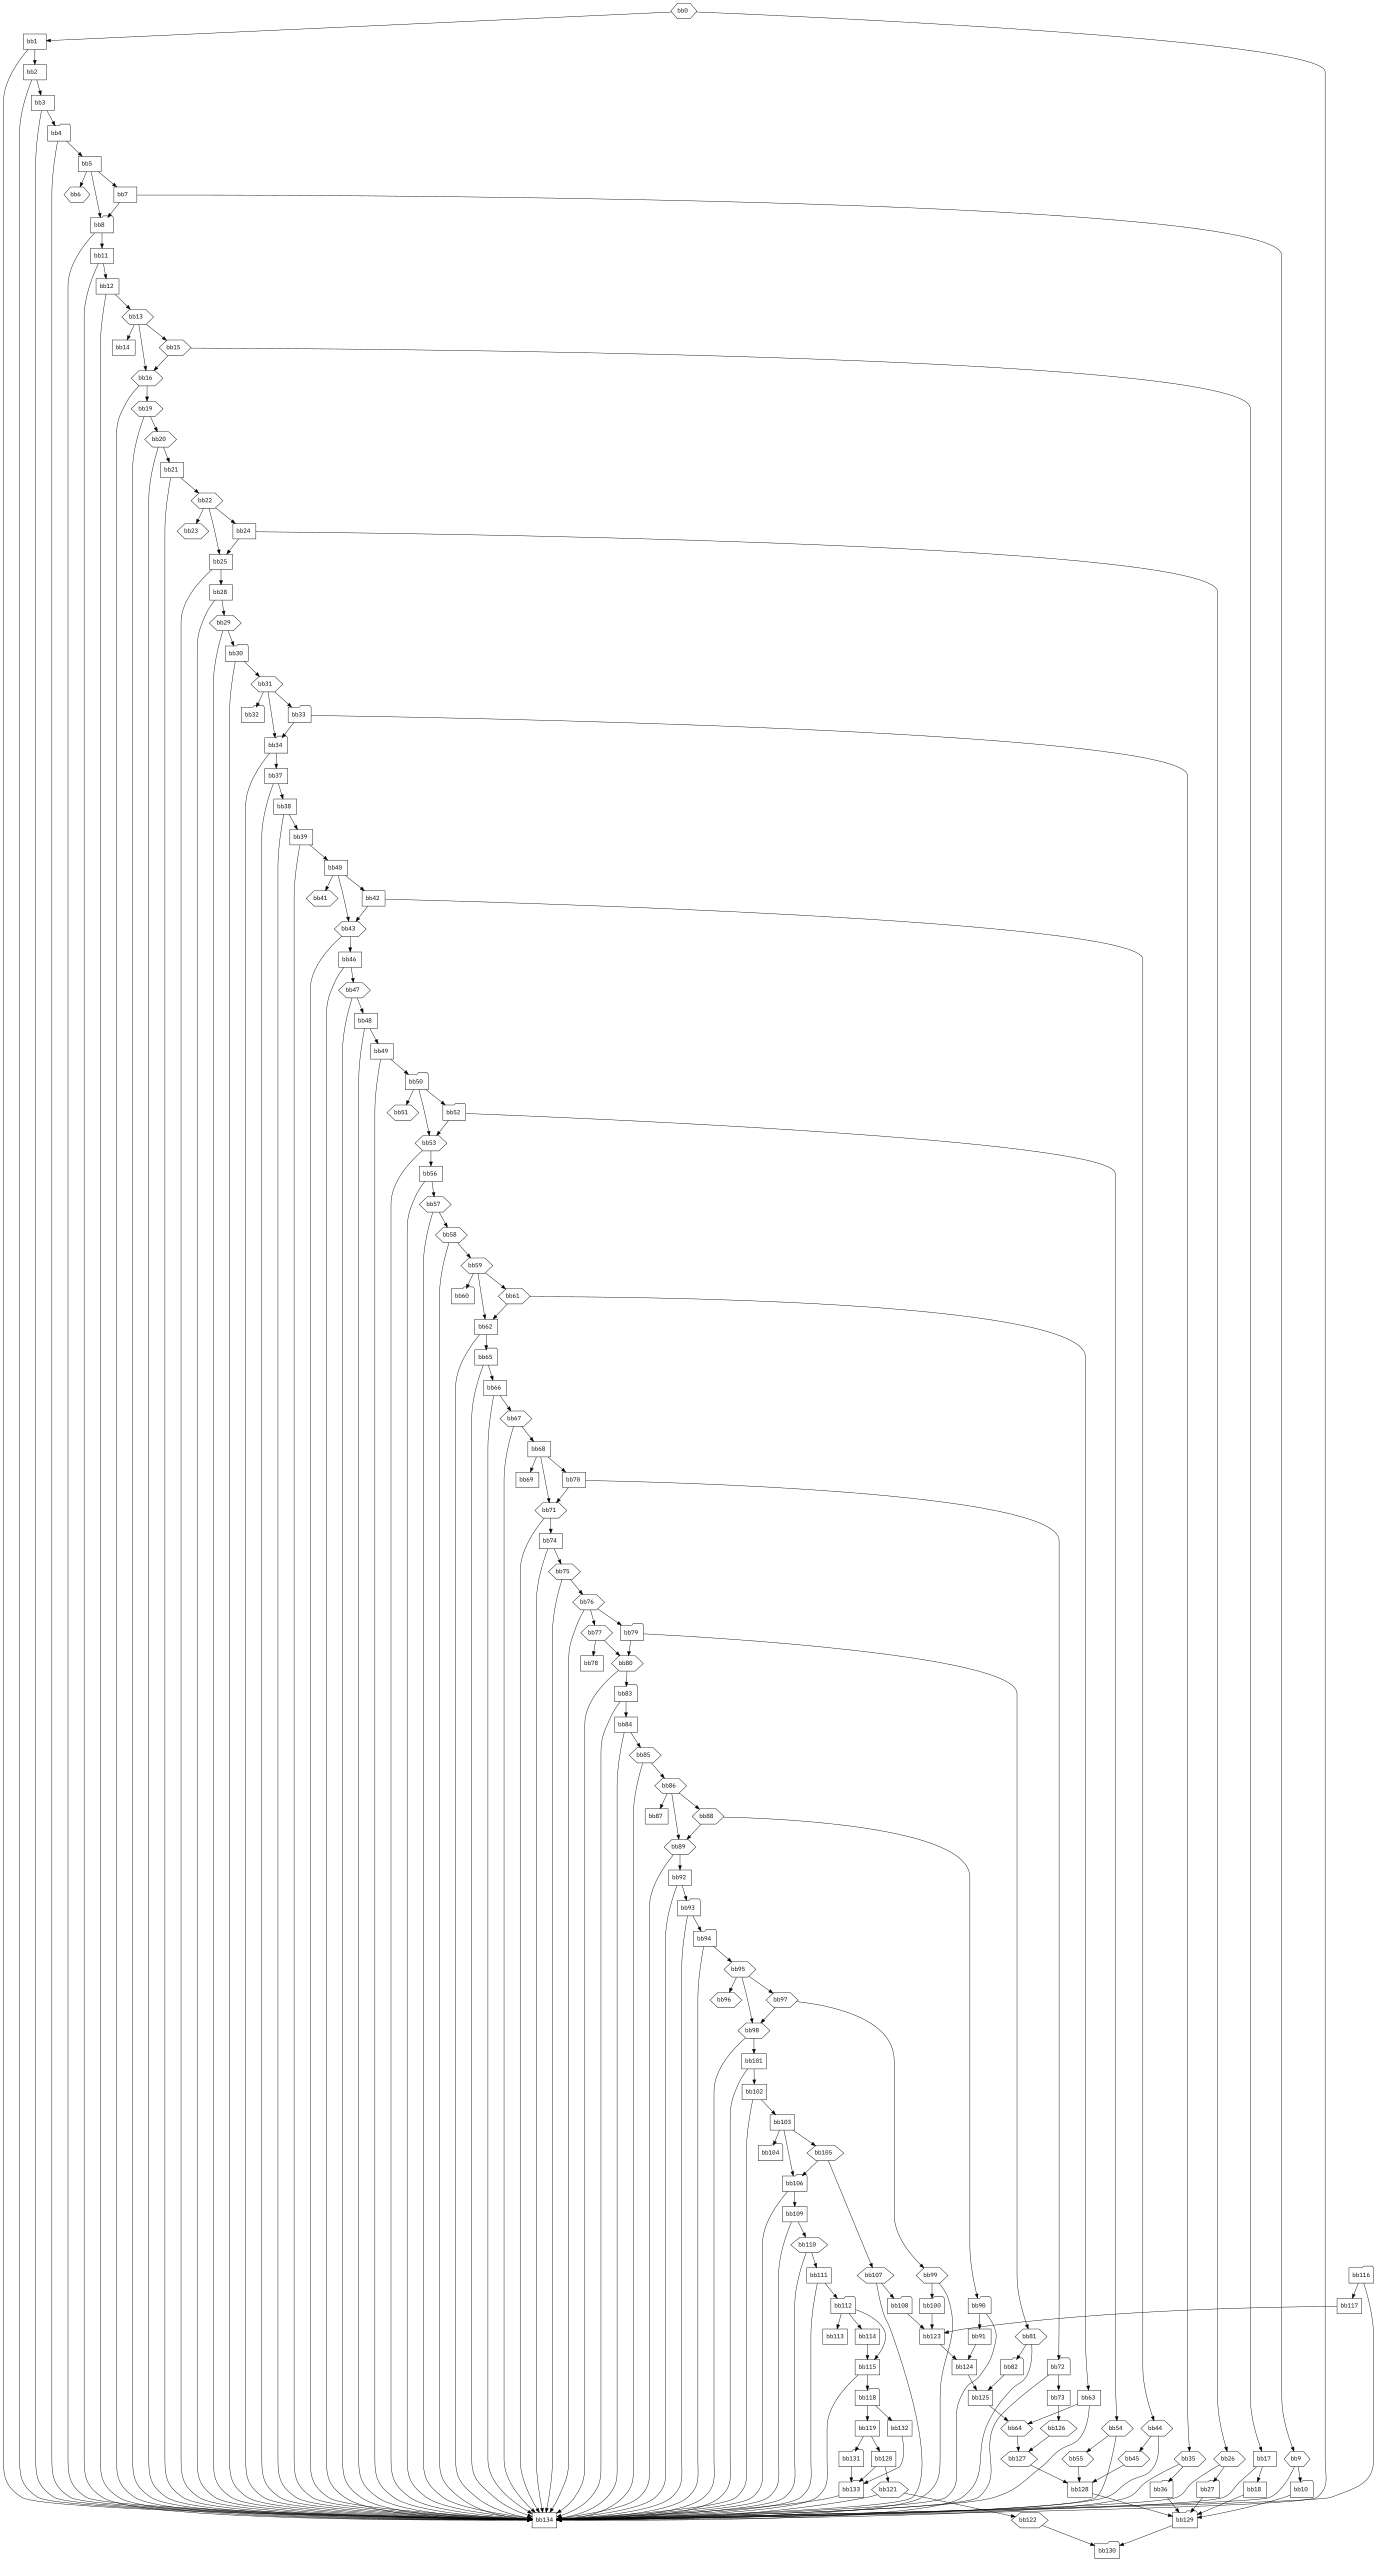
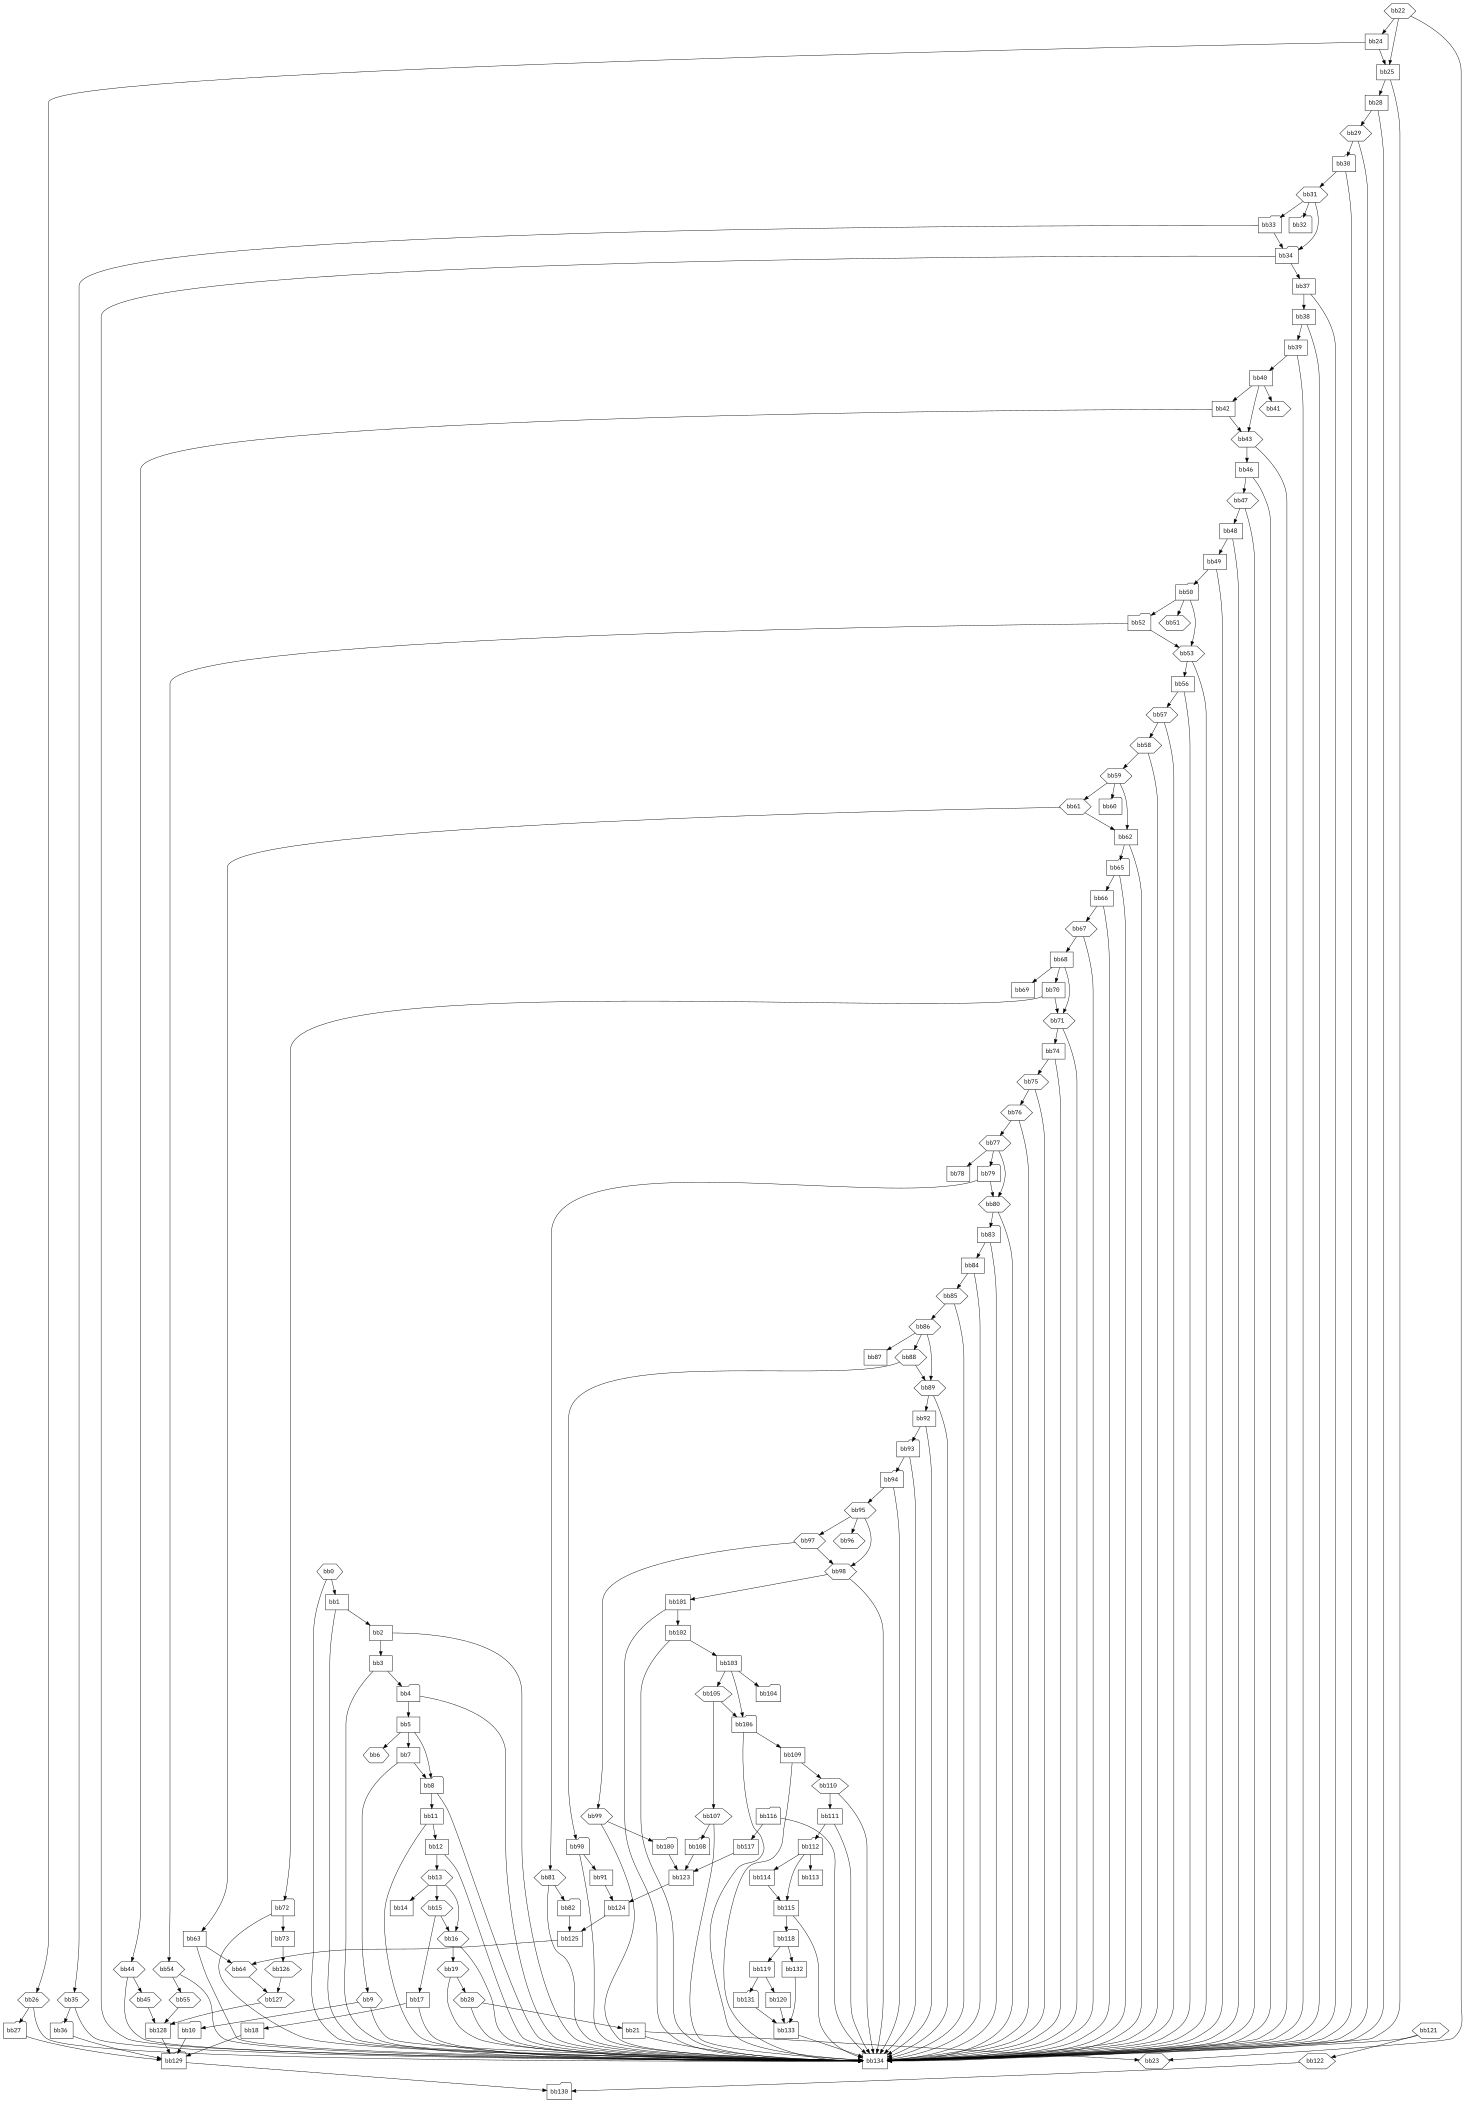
  digraph {
    fontname="IBM Plex Mono"
    node [fontname="IBM Plex Mono" shape=box]
    edge [fontname="IBM Plex Mono"]
    n1 [label="bb0\l" shape=hexagon]
    n2 [label="bb1\l"]
    n3 [label="bb134\l"]
    n4 [label="bb2\l"]
    n5 [label="bb3\l"]
    n6 [label="bb4\l" shape=folder]
    n7 [label="bb5\l"]
    n8 [label="bb6\l" shape=hexagon]
    n9 [label="bb7\l"]
    n10 [label="bb8\l" shape=folder]
    n11 [label="bb9\l" shape=hexagon]
    n12 [label="bb11\l"]
    n13 [label="bb10\l" shape=folder]
    n14 [label="bb12\l"]
    n15 [label="bb129\l" shape=folder]
    n16 [label="bb130\l" shape=folder]
    n17 [label="bb13\l" shape=hexagon]
    n18 [label="bb14\l"]
    n19 [label="bb15\l" shape=hexagon]
    n20 [label="bb16\l" shape=hexagon]
    n21 [label="bb17\l"]
    n22 [label="bb19\l" shape=hexagon]
    n23 [label="bb18\l"]
    n24 [label="bb20\l" shape=hexagon]
    n25 [label="bb21\l"]
    n26 [label="bb22\l" shape=hexagon]
    n27 [label="bb23\l" shape=hexagon]
    n28 [label="bb24\l"]
    n29 [label="bb25\l"]
    n30 [label="bb26\l" shape=hexagon]
    n31 [label="bb28\l"]
    n32 [label="bb27\l" shape=folder]
    n33 [label="bb29\l" shape=hexagon]
    n34 [label="bb30\l" shape=folder]
    n35 [label="bb31\l" shape=hexagon]
    n36 [label="bb32\l" shape=folder]
    n37 [label="bb33\l" shape=folder]
    n38 [label="bb34\l" shape=folder]
    n39 [label="bb35\l" shape=hexagon]
    n40 [label="bb37\l"]
    n41 [label="bb36\l" shape=folder]
    n42 [label="bb38\l"]
    n43 [label="bb39\l"]
    n44 [label="bb40\l"]
    n45 [label="bb41\l" shape=hexagon]
    n46 [label="bb42\l"]
    n47 [label="bb43\l" shape=hexagon]
    n48 [label="bb44\l" shape=hexagon]
    n49 [label="bb46\l"]
    n50 [label="bb45\l" shape=hexagon]
    n51 [label="bb47\l" shape=hexagon]
    n52 [label="bb128\l"]
    n53 [label="bb48\l"]
    n54 [label="bb49\l"]
    n55 [label="bb50\l" shape=folder]
    n56 [label="bb51\l" shape=hexagon]
    n57 [label="bb52\l" shape=folder]
    n58 [label="bb53\l" shape=hexagon]
    n59 [label="bb54\l" shape=hexagon]
    n60 [label="bb56\l"]
    n61 [label="bb55\l" shape=hexagon]
    n62 [label="bb57\l" shape=hexagon]
    n63 [label="bb58\l" shape=hexagon]
    n64 [label="bb59\l" shape=hexagon]
    n65 [label="bb60\l" shape=folder]
    n66 [label="bb61\l" shape=hexagon]
    n67 [label="bb62\l"]
    n68 [label="bb63\l"]
    n69 [label="bb65\l" shape=folder]
    n70 [label="bb64\l" shape=hexagon]
    n71 [label="bb66\l"]
    n72 [label="bb127\l" shape=hexagon]
    n73 [label="bb67\l" shape=hexagon]
    n74 [label="bb68\l"]
    n75 [label="bb69\l"]
    n76 [label="bb70\l"]
    n77 [label="bb71\l" shape=hexagon]
    n78 [label="bb72\l" shape=folder]
    n79 [label="bb74\l"]
    n80 [label="bb73\l"]
    n81 [label="bb75\l" shape=hexagon]
    n82 [label="bb126\l" shape=hexagon]
    n83 [label="bb76\l" shape=hexagon]
    n84 [label="bb77\l" shape=hexagon]
    n85 [label="bb78\l"]
    n86 [label="bb79\l" shape=folder]
    n87 [label="bb80\l" shape=hexagon]
    n88 [label="bb81\l" shape=hexagon]
    n89 [label="bb83\l" shape=folder]
    n90 [label="bb82\l" shape=folder]
    n91 [label="bb84\l"]
    n92 [label="bb125\l"]
    n93 [label="bb85\l" shape=hexagon]
    n94 [label="bb86\l" shape=hexagon]
    n95 [label="bb87\l"]
    n96 [label="bb88\l" shape=hexagon]
    n97 [label="bb89\l" shape=hexagon]
    n98 [label="bb90\l" shape=folder]
    n99 [label="bb92\l"]
    n100 [label="bb91\l"]
    n101 [label="bb93\l" shape=folder]
    n102 [label="bb124\l"]
    n103 [label="bb94\l" shape=folder]
    n104 [label="bb95\l" shape=hexagon]
    n105 [label="bb96\l" shape=hexagon]
    n106 [label="bb97\l" shape=hexagon]
    n107 [label="bb98\l" shape=hexagon]
    n108 [label="bb99\l" shape=hexagon]
    n109 [label="bb101\l"]
    n110 [label="bb100\l" shape=folder]
    n111 [label="bb102\l"]
    n112 [label="bb123\l"]
    n113 [label="bb103\l"]
    n114 [label="bb104\l" shape=folder]
    n115 [label="bb105\l" shape=hexagon]
    n116 [label="bb106\l" shape=folder]
    n117 [label="bb107\l" shape=hexagon]
    n118 [label="bb109\l"]
    n119 [label="bb108\l" shape=folder]
    n120 [label="bb110\l" shape=hexagon]
    n121 [label="bb111\l"]
    n122 [label="bb112\l" shape=folder]
    n123 [label="bb113\l"]
    n124 [label="bb114\l"]
    n125 [label="bb115\l"]
    n126 [label="bb118\l" shape=folder]
    n127 [label="bb116\l" shape=folder]
    n128 [label="bb117\l"]
    n129 [label="bb119\l"]
    n130 [label="bb132\l"]
    n131 [label="bb120\l"]
    n132 [label="bb131\l" shape=folder]
    n133 [label="bb133\l" shape=folder]
    n134 [label="bb121\l" shape=hexagon]
    n135 [label="bb122\l" shape=hexagon]
    n1 -> n2
    n1 -> n3
    n2 -> n3
    n2 -> n4
    n4 -> n3
    n4 -> n5
    n5 -> n3
    n5 -> n6
    n6 -> n3
    n6 -> n7
    n7 -> n8
    n7 -> n9
    n7 -> n10
    n9 -> n10
    n9 -> n11
    n10 -> n3
    n10 -> n12
    n11 -> n3
    n11 -> n13
    n12 -> n3
    n12 -> n14
    n13 -> n15
    n14 -> n3
    n14 -> n17
    n15 -> n16
    n17 -> n18
    n17 -> n19
    n17 -> n20
    n19 -> n20
    n19 -> n21
    n20 -> n3
    n20 -> n22
    n21 -> n3
    n21 -> n23
    n22 -> n3
    n22 -> n24
    n23 -> n15
    n24 -> n3
    n24 -> n25
    n25 -> n3
-   n25 -> n26
+   n25 -> n27
    n26 -> n27
    n26 -> n28
    n26 -> n29
    n28 -> n29
    n28 -> n30
    n29 -> n3
    n29 -> n31
    n30 -> n3
    n30 -> n32
    n31 -> n3
    n31 -> n33
    n32 -> n15
    n33 -> n3
    n33 -> n34
    n34 -> n3
    n34 -> n35
    n35 -> n36
    n35 -> n37
    n35 -> n38
    n37 -> n38
    n37 -> n39
    n38 -> n3
    n38 -> n40
    n39 -> n3
    n39 -> n41
    n40 -> n3
    n40 -> n42
    n41 -> n15
    n42 -> n3
    n42 -> n43
    n43 -> n3
    n43 -> n44
    n44 -> n45
    n44 -> n46
    n44 -> n47
    n46 -> n47
    n46 -> n48
    n47 -> n3
    n47 -> n49
    n48 -> n3
    n48 -> n50
    n49 -> n3
    n49 -> n51
    n50 -> n52
    n51 -> n3
    n51 -> n53
    n52 -> n15
    n53 -> n3
    n53 -> n54
    n54 -> n3
    n54 -> n55
    n55 -> n56
    n55 -> n57
    n55 -> n58
    n57 -> n58
    n57 -> n59
    n58 -> n3
    n58 -> n60
    n59 -> n3
    n59 -> n61
    n60 -> n3
    n60 -> n62
    n61 -> n52
    n62 -> n3
    n62 -> n63
    n63 -> n3
    n63 -> n64
    n64 -> n65
    n64 -> n66
    n64 -> n67
    n66 -> n67
    n66 -> n68
    n67 -> n3
    n67 -> n69
    n68 -> n3
    n68 -> n70
    n69 -> n3
    n69 -> n71
    n70 -> n72
    n71 -> n3
    n71 -> n73
    n72 -> n52
    n73 -> n3
    n73 -> n74
    n74 -> n75
    n74 -> n76
    n74 -> n77
    n76 -> n77
    n76 -> n78
    n77 -> n3
    n77 -> n79
    n78 -> n3
    n78 -> n80
    n79 -> n3
    n79 -> n81
    n80 -> n82
    n81 -> n3
    n81 -> n83
    n82 -> n72
    n83 -> n3
    n83 -> n84
    n84 -> n85
-   n83 -> n86
+   n84 -> n86
    n84 -> n87
    n86 -> n87
    n86 -> n88
    n87 -> n3
    n87 -> n89
    n88 -> n3
    n88 -> n90
    n89 -> n3
    n89 -> n91
    n90 -> n92
    n91 -> n3
    n91 -> n93
    n92 -> n70
    n93 -> n3
    n93 -> n94
    n94 -> n95
    n94 -> n96
    n94 -> n97
    n96 -> n97
    n96 -> n98
    n97 -> n3
    n97 -> n99
    n98 -> n3
    n98 -> n100
    n99 -> n3
    n99 -> n101
    n100 -> n102
    n101 -> n3
    n101 -> n103
    n102 -> n92
    n103 -> n3
    n103 -> n104
    n104 -> n105
    n104 -> n106
    n104 -> n107
    n106 -> n107
    n106 -> n108
    n107 -> n3
    n107 -> n109
    n108 -> n3
    n108 -> n110
    n109 -> n3
    n109 -> n111
    n110 -> n112
    n111 -> n3
    n111 -> n113
    n112 -> n102
    n113 -> n114
    n113 -> n115
    n113 -> n116
    n115 -> n116
    n115 -> n117
    n116 -> n3
    n116 -> n118
    n117 -> n3
    n117 -> n119
    n118 -> n3
    n118 -> n120
    n119 -> n112
    n120 -> n3
    n120 -> n121
    n121 -> n3
    n121 -> n122
    n122 -> n123
    n122 -> n124
    n122 -> n125
    n124 -> n125
    n125 -> n3
    n125 -> n126
    n126 -> n129
    n126 -> n130
    n127 -> n3
    n127 -> n128
    n128 -> n112
    n129 -> n131
    n129 -> n132
    n130 -> n133
    n131 -> n133
-   n131 -> n134
    n132 -> n133
    n133 -> n3
    n134 -> n3
    n134 -> n135
    n135 -> n16
  }
